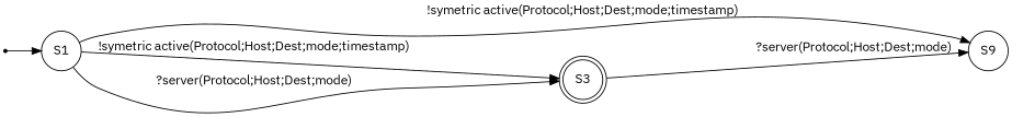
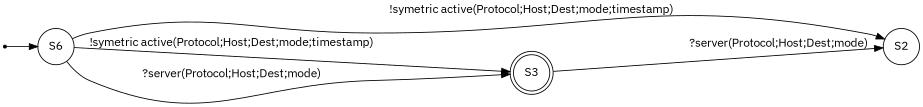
  digraph {
    fontname="IBM Plex Sans"
    rankdir=LR
    node [fontname="IBM Plex Sans" shape=circle]
    edge [fontname="IBM Plex Sans"]
    S00 [shape=point]
-   n2 [label=S1]
-   n3 [label=S9]
+   n2 [label=S6]
+   n3 [label=S2]
    n4 [label=S3 shape=doublecircle]
    S00 -> n2
    n2 -> n3 [label="!symetric active(Protocol;Host;Dest;mode;timestamp)"]
    n2 -> n4 [label="!symetric active(Protocol;Host;Dest;mode;timestamp)"]
    n2 -> n4 [label="?server(Protocol;Host;Dest;mode)"]
    n4 -> n3 [label="?server(Protocol;Host;Dest;mode)"]
  }
